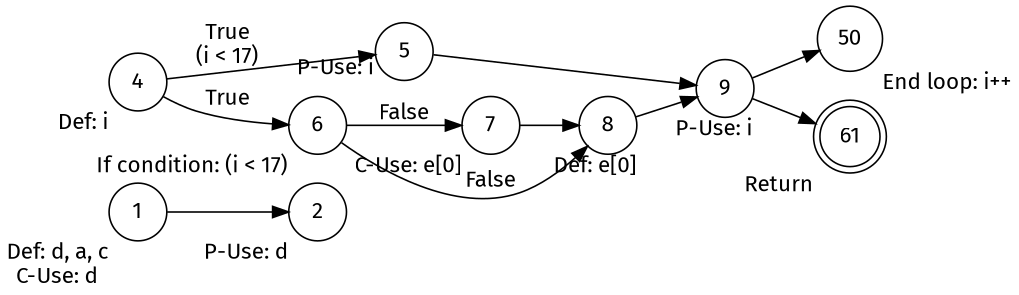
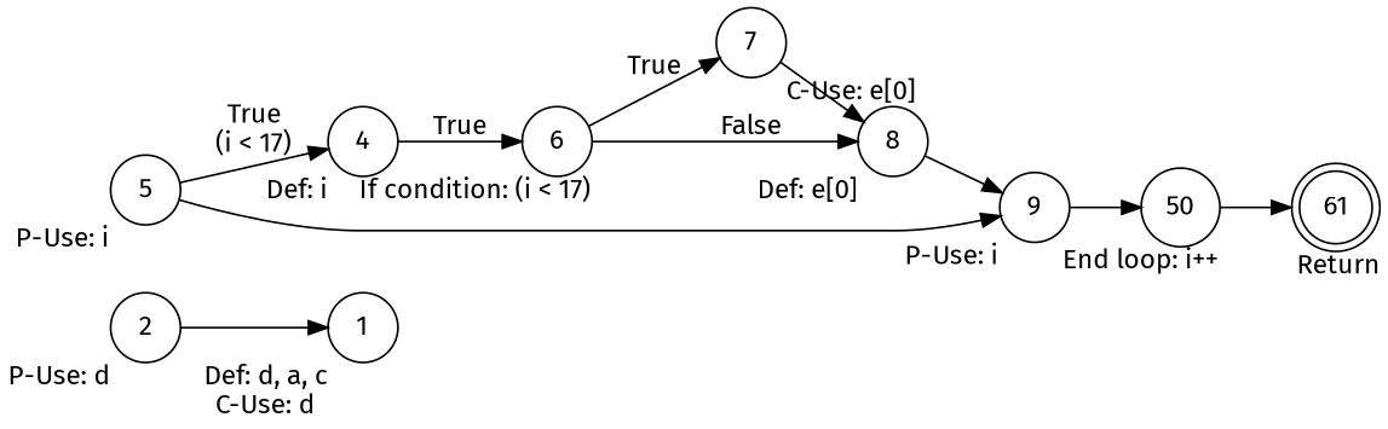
  digraph {
    fontname="Fira Sans"
    rankdir=LR
    node [fontname="Fira Sans" shape=circle xlabel="P-Use: i"]
    edge [fontname="Fira Sans"]
    n1 [label=1 xlabel="Def: d, a, c\nC-Use: d"]
    n2 [label=2 xlabel="P-Use: d"]
    n3 [label=4 xlabel="Def: i"]
    n4 [label=5]
    n5 [label=6 xlabel="If condition: (i < 17)"]
    n6 [label=9]
    n7 [label=7 xlabel="C-Use: e[0]"]
    n8 [label=8 xlabel="Def: e[0]"]
    n9 [label=50 xlabel="End loop: i++"]
    n10 [label=61 shape=doublecircle xlabel=Return]
-   n1 -> n2
-   n3 -> n4 [label="True\n(i < 17)"]
+   n2 -> n1
+   n4 -> n3 [label="True\n(i < 17)"]
    n3 -> n5 [label=True]
    n4 -> n6
-   n5 -> n7 [label=False]
+   n5 -> n7 [label=True]
    n5 -> n8 [label=False]
    n6 -> n9
    n7 -> n8
    n8 -> n6
-   n6 -> n10
+   n9 -> n10
  }
